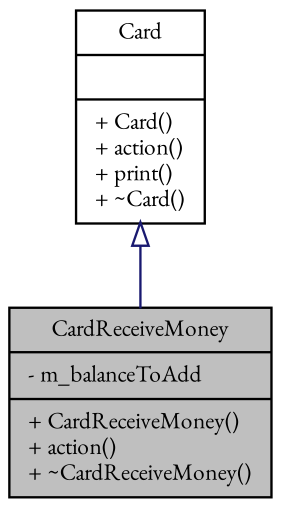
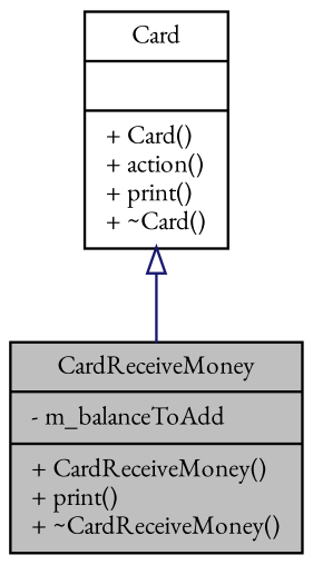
  digraph {
    fontname="EB Garamond"
    node [color=black fontname="EB Garamond" fontsize=10 shape=record style=filled]
-   n1 [fillcolor=grey75 fontcolor=black height=0.2 label="{CardReceiveMoney\n|- m_balanceToAdd\l|+ CardReceiveMoney()\l+ action()\l+ ~CardReceiveMoney()\l}" width=0.4]
+   n1 [fillcolor=grey75 fontcolor=black height=0.2 label="{CardReceiveMoney\n|- m_balanceToAdd\l|+ CardReceiveMoney()\l+ print()\l+ ~CardReceiveMoney()\l}" width=0.4]
    n2 [fillcolor=white height=0.2 label="{Card\n||+ Card()\l+ action()\l+ print()\l+ ~Card()\l}" width=0.4]
    n2 -> n1 [arrowtail=onormal color=midnightblue dir=back fontname="EB Garamond" fontsize=10 labelfontname=FreeSans labelfontsize=10 style=solid]
  }
